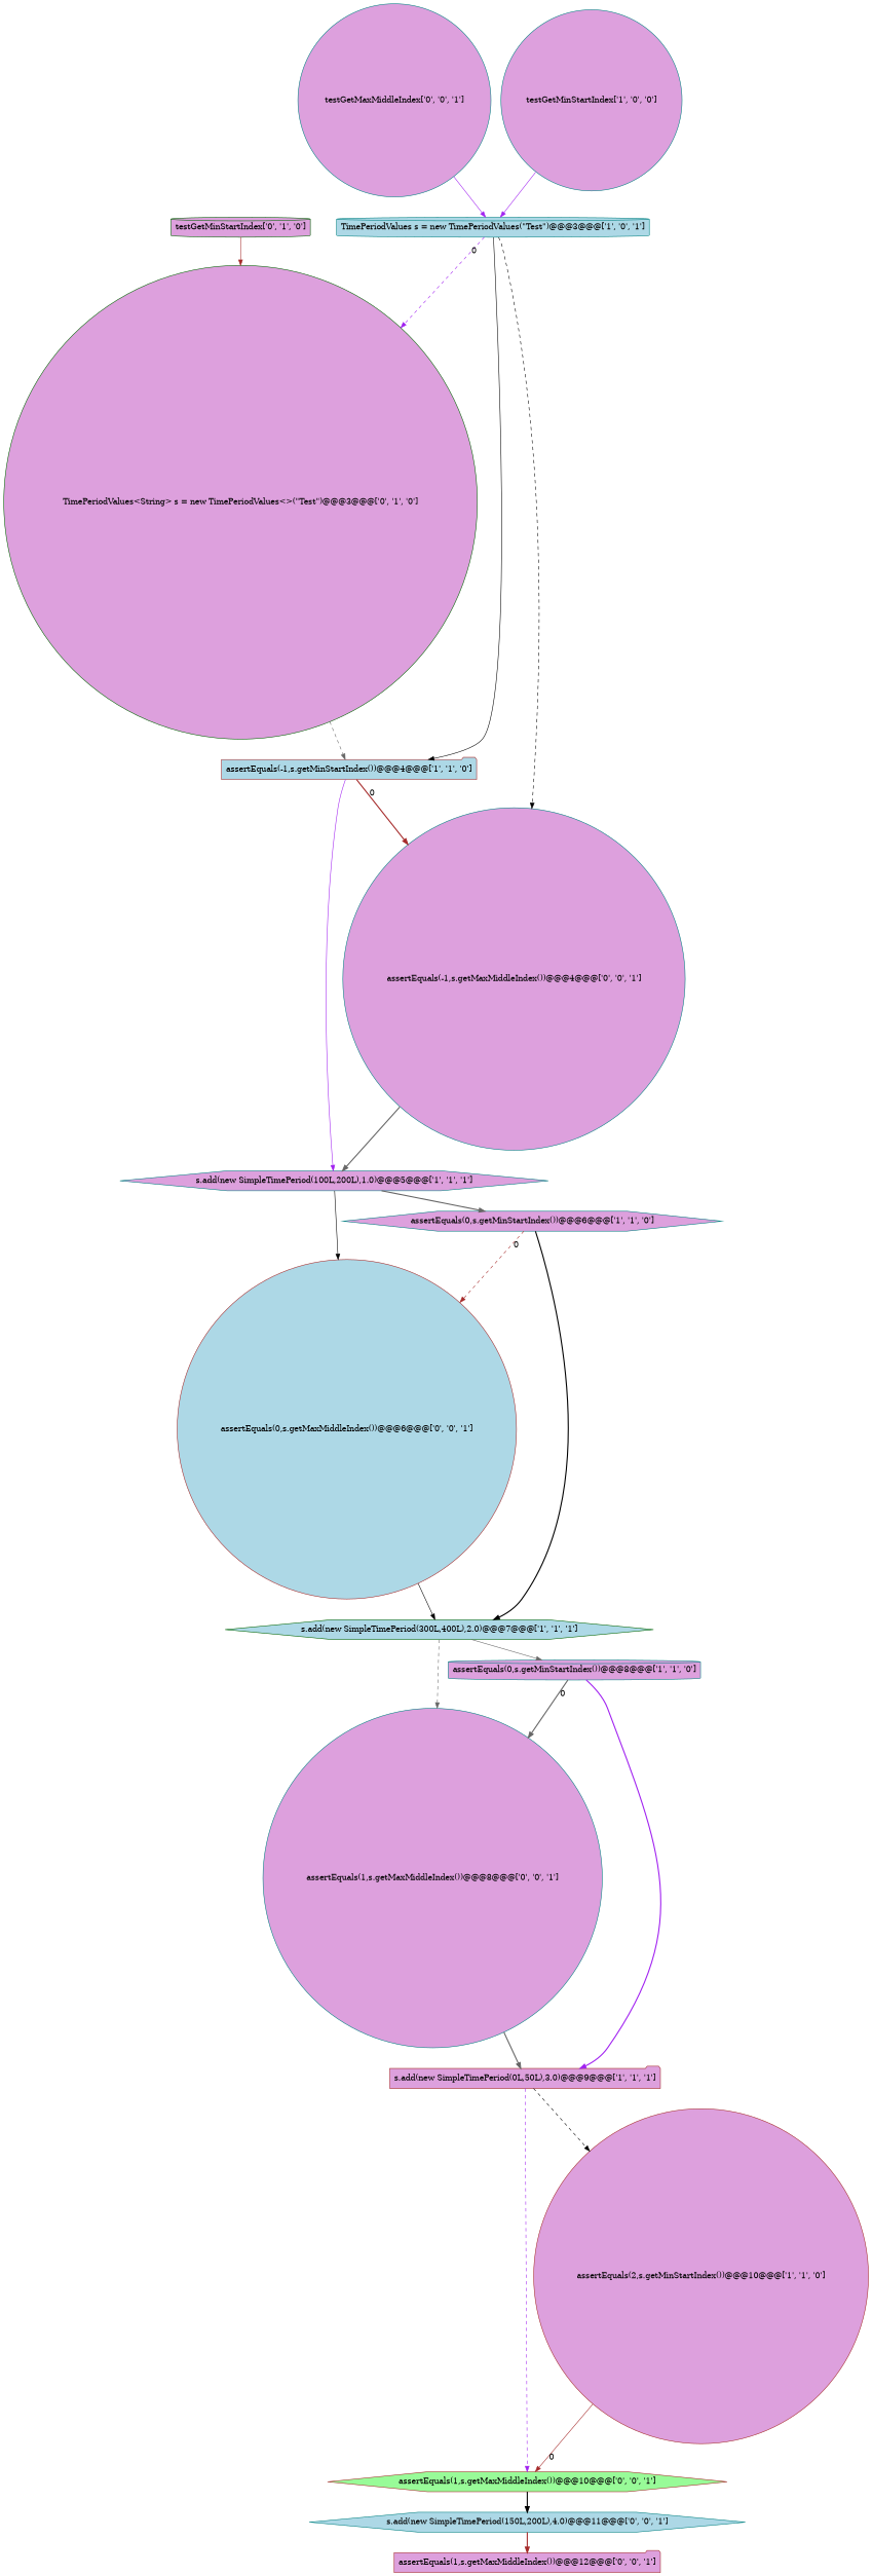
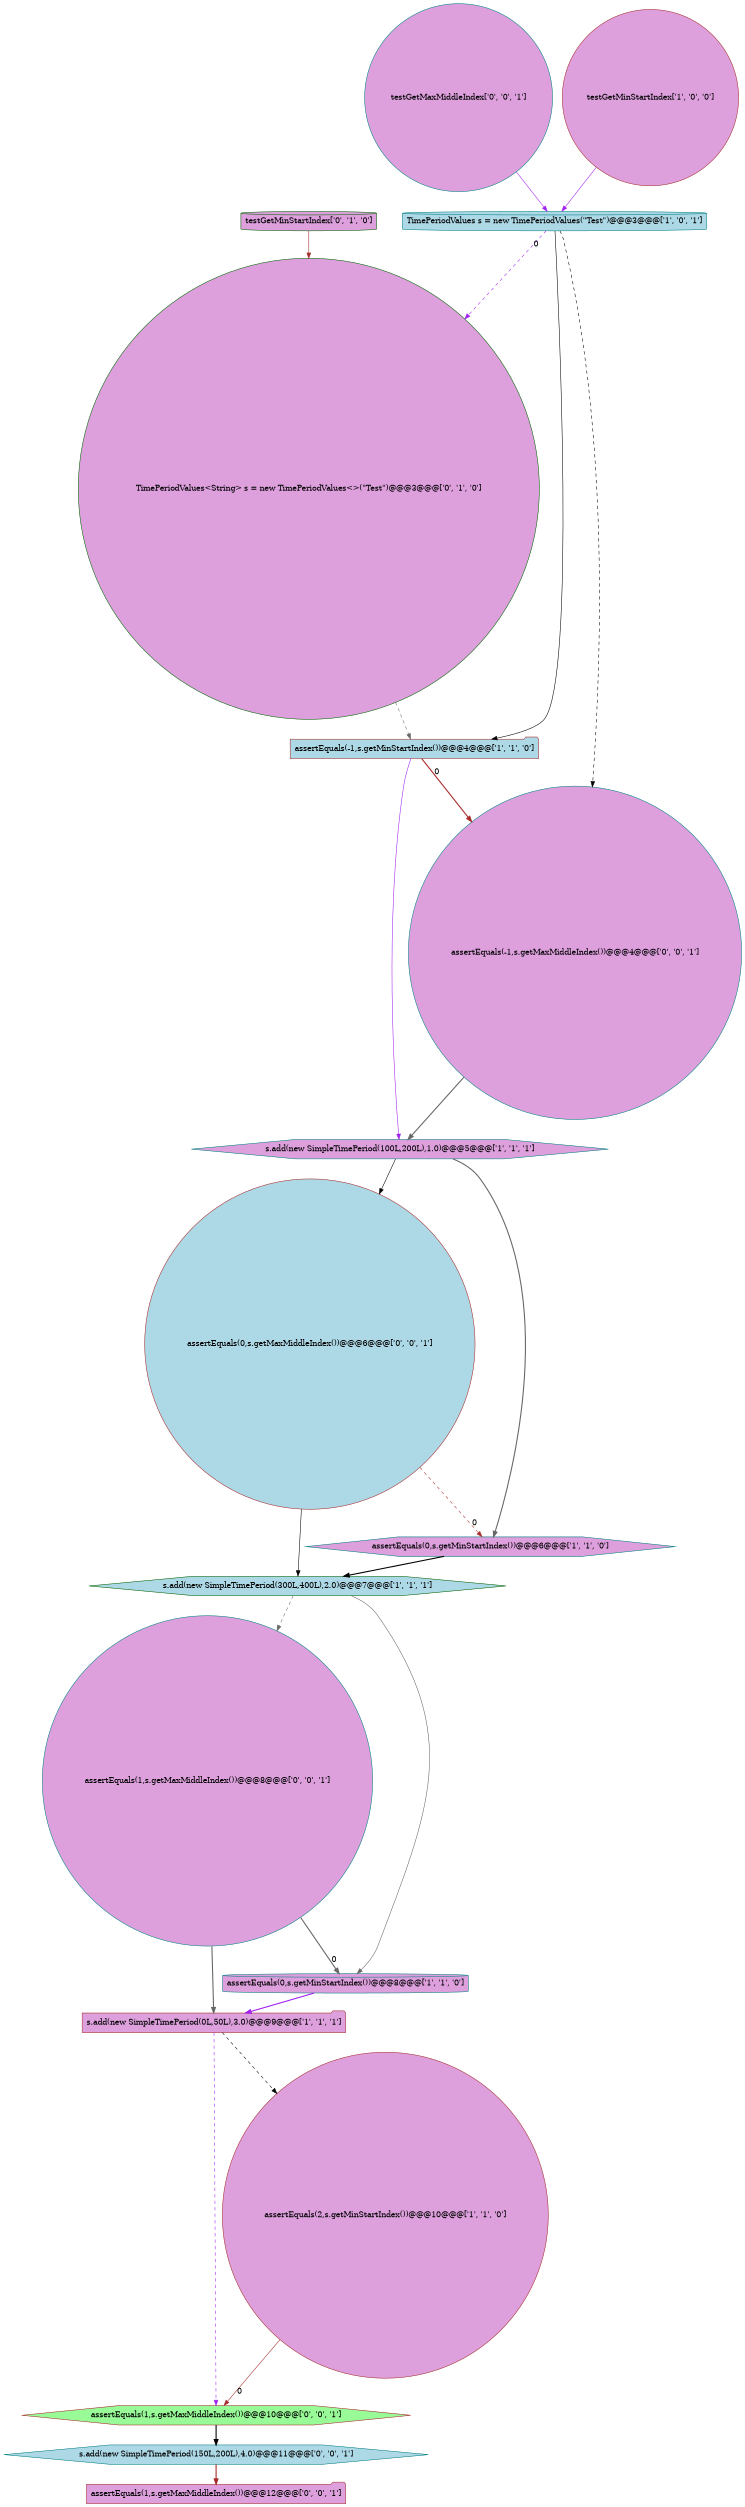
  digraph {
    node [color=teal fillcolor=plum shape=circle style=filled]
    edge [color=gray40 style=solid]
    n1 [color=darkgreen label="testGetMinStartIndex['0', '1', '0']" shape=cylinder]
    n2 [color=darkgreen label="TimePeriodValues<String> s = new TimePeriodValues<>(\"Test\")@@@3@@@['0', '1', '0']"]
    n3 [color=brown fillcolor=lightblue label="assertEquals(-1,s.getMinStartIndex())@@@4@@@['1', '1', '0']" shape=folder]
    n4 [color=brown label="s.add(new SimpleTimePeriod(0L,50L),3.0)@@@9@@@['1', '1', '1']" shape=folder]
    n5 [color=brown fillcolor=palegreen label="assertEquals(1,s.getMaxMiddleIndex())@@@10@@@['0', '0', '1']" shape=hexagon]
    n6 [color=brown label="assertEquals(2,s.getMinStartIndex())@@@10@@@['1', '1', '0']"]
    n7 [fillcolor=lightblue label="s.add(new SimpleTimePeriod(150L,200L),4.0)@@@11@@@['0', '0', '1']" shape=hexagon]
    n8 [color=darkgreen fillcolor=lightblue label="s.add(new SimpleTimePeriod(300L,400L),2.0)@@@7@@@['1', '1', '1']" shape=hexagon]
    n9 [label="assertEquals(1,s.getMaxMiddleIndex())@@@8@@@['0', '0', '1']"]
    n10 [label="assertEquals(0,s.getMinStartIndex())@@@8@@@['1', '1', '0']" shape=cylinder]
    n11 [color=brown label="assertEquals(1,s.getMaxMiddleIndex())@@@12@@@['0', '0', '1']" shape=folder]
    n12 [label="s.add(new SimpleTimePeriod(100L,200L),1.0)@@@5@@@['1', '1', '1']" shape=hexagon]
    n13 [color=brown fillcolor=lightblue label="assertEquals(0,s.getMaxMiddleIndex())@@@6@@@['0', '0', '1']"]
    n14 [label="assertEquals(0,s.getMinStartIndex())@@@6@@@['1', '1', '0']" shape=hexagon]
    n15 [label="assertEquals(-1,s.getMaxMiddleIndex())@@@4@@@['0', '0', '1']"]
    n16 [label="testGetMaxMiddleIndex['0', '0', '1']"]
    n17 [fillcolor=lightblue label="TimePeriodValues s = new TimePeriodValues(\"Test\")@@@3@@@['1', '0', '1']" shape=cylinder]
-   n18 [label="testGetMinStartIndex['1', '0', '0']"]
+   n18 [color=brown label="testGetMinStartIndex['1', '0', '0']"]
    n1 -> n2 [color=brown]
    n2 -> n3 [style=dashed]
    n3 -> n12 [color=purple]
    n3 -> n15 [color=brown label=0 style=bold]
    n4 -> n5 [color=purple style=dashed]
    n4 -> n6 [color=black style=dashed]
    n5 -> n7 [color=black style=bold]
    n6 -> n5 [color=brown label=0]
    n7 -> n11 [color=brown style=bold]
    n8 -> n9 [style=dashed]
    n8 -> n10
    n9 -> n4 [style=bold]
    n10 -> n4 [color=purple style=bold]
-   n10 -> n9 [label=0 style=bold]
+   n9 -> n10 [label=0 style=bold]
    n12 -> n13 [color=black]
    n12 -> n14 [style=bold]
    n13 -> n8 [color=black]
    n14 -> n8 [color=black style=bold]
-   n14 -> n13 [color=brown label=0 style=dashed]
+   n13 -> n14 [color=brown label=0 style=dashed]
    n15 -> n12 [style=bold]
    n16 -> n17 [color=purple]
    n17 -> n2 [color=purple label=0 style=dashed]
    n17 -> n3 [color=black]
    n17 -> n15 [color=black style=dashed]
    n18 -> n17 [color=purple]
  }
